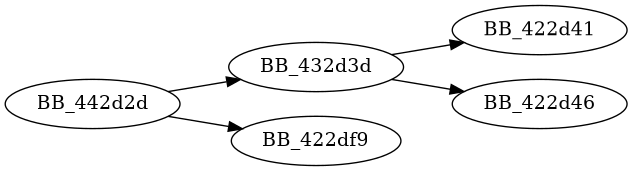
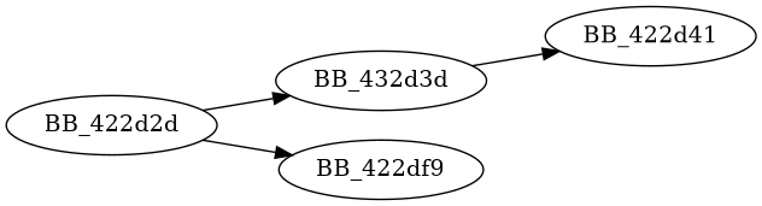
  digraph {
    rankdir=LR
    n1 [label=BB_432d3d]
-   BB_422d2d [label=BB_442d2d]
+   BB_422d2d
    BB_422df9
    BB_422d41
-   BB_422d46
    n1 -> BB_422d41
-   n1 -> BB_422d46
    BB_422d2d -> n1
    BB_422d2d -> BB_422df9
  }
